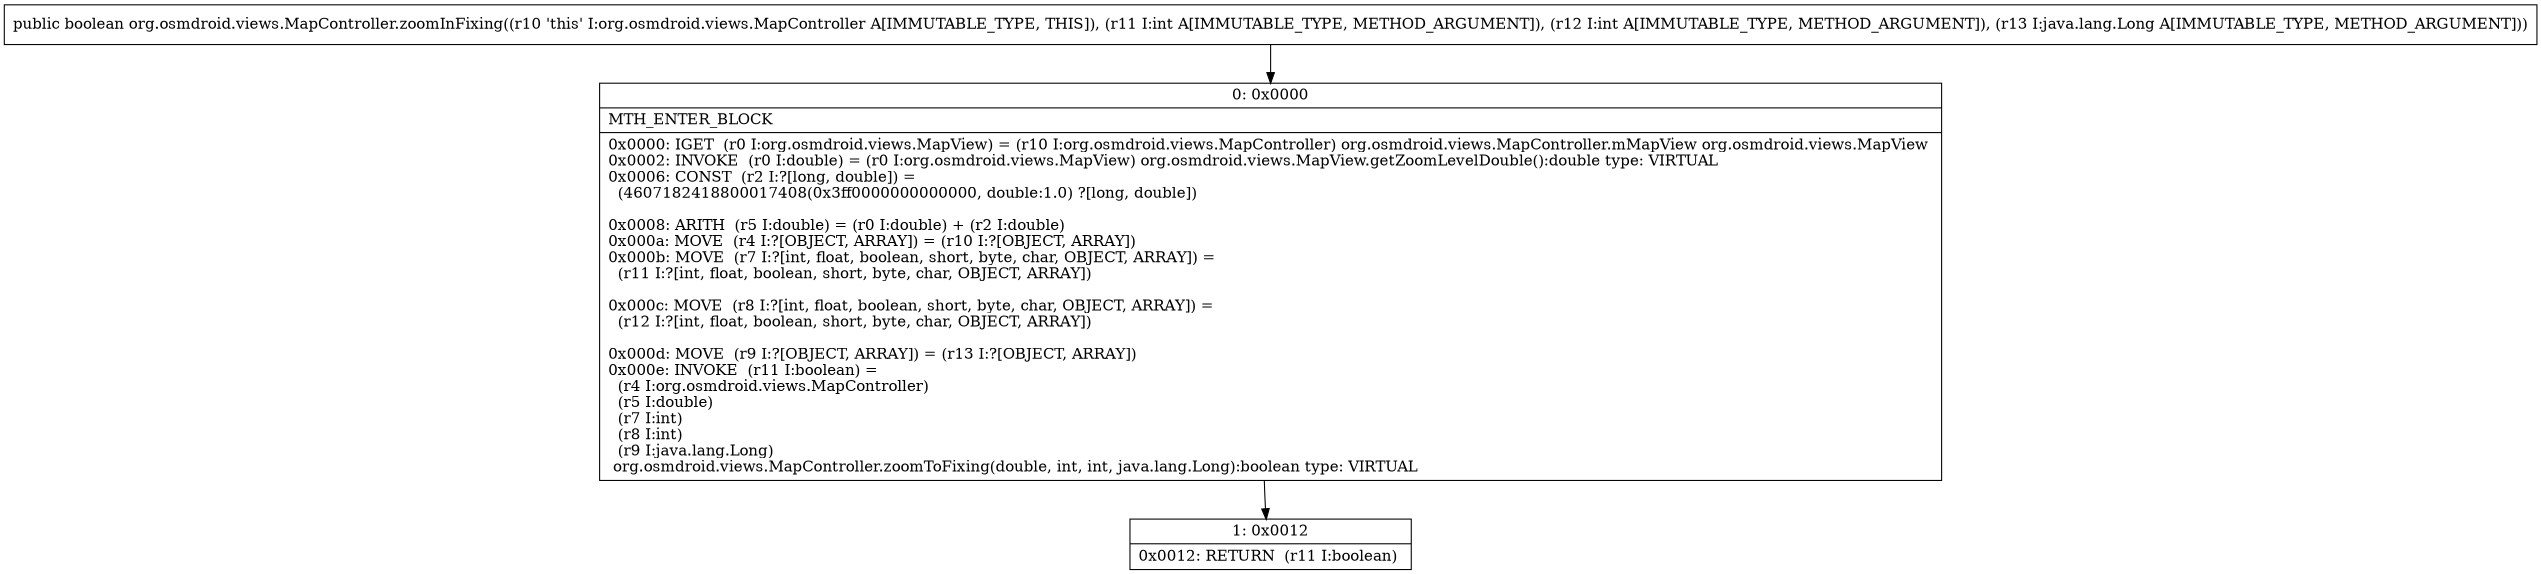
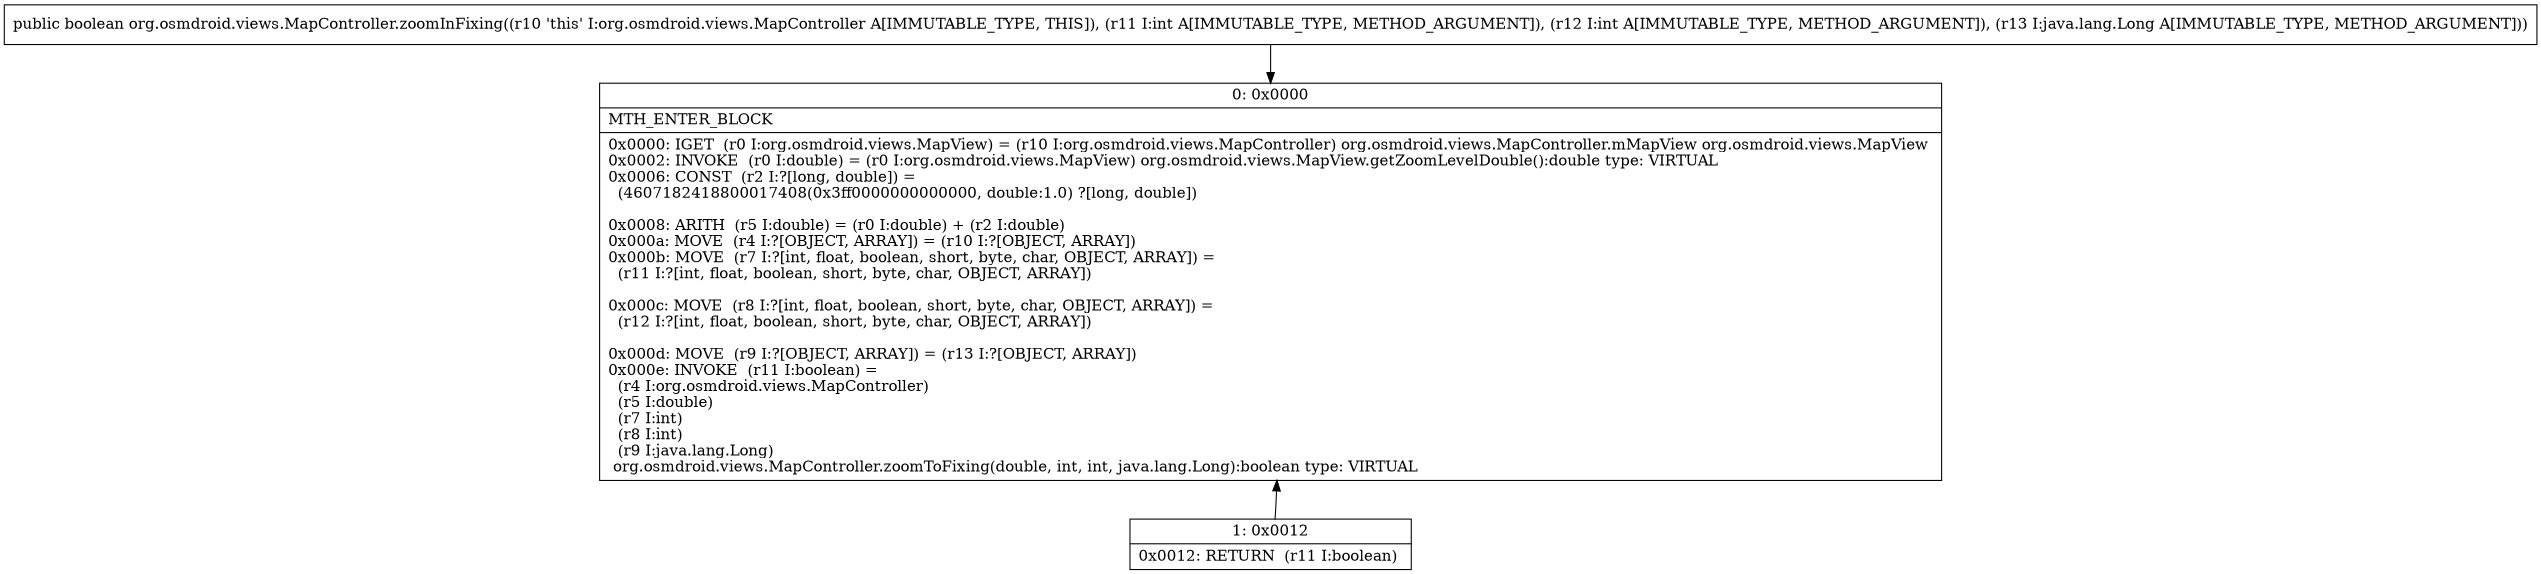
  digraph {
    node [shape=record]
    n1 [label="{0\:\ 0x0000|MTH_ENTER_BLOCK\l|0x0000: IGET  (r0 I:org.osmdroid.views.MapView) = (r10 I:org.osmdroid.views.MapController) org.osmdroid.views.MapController.mMapView org.osmdroid.views.MapView \l0x0002: INVOKE  (r0 I:double) = (r0 I:org.osmdroid.views.MapView) org.osmdroid.views.MapView.getZoomLevelDouble():double type: VIRTUAL \l0x0006: CONST  (r2 I:?[long, double]) = \l  (4607182418800017408(0x3ff0000000000000, double:1.0) ?[long, double])\l \l0x0008: ARITH  (r5 I:double) = (r0 I:double) + (r2 I:double) \l0x000a: MOVE  (r4 I:?[OBJECT, ARRAY]) = (r10 I:?[OBJECT, ARRAY]) \l0x000b: MOVE  (r7 I:?[int, float, boolean, short, byte, char, OBJECT, ARRAY]) = \l  (r11 I:?[int, float, boolean, short, byte, char, OBJECT, ARRAY])\l \l0x000c: MOVE  (r8 I:?[int, float, boolean, short, byte, char, OBJECT, ARRAY]) = \l  (r12 I:?[int, float, boolean, short, byte, char, OBJECT, ARRAY])\l \l0x000d: MOVE  (r9 I:?[OBJECT, ARRAY]) = (r13 I:?[OBJECT, ARRAY]) \l0x000e: INVOKE  (r11 I:boolean) = \l  (r4 I:org.osmdroid.views.MapController)\l  (r5 I:double)\l  (r7 I:int)\l  (r8 I:int)\l  (r9 I:java.lang.Long)\l org.osmdroid.views.MapController.zoomToFixing(double, int, int, java.lang.Long):boolean type: VIRTUAL \l}"]
    n2 [label="{1\:\ 0x0012|0x0012: RETURN  (r11 I:boolean) \l}"]
    n3 [label="{public boolean org.osmdroid.views.MapController.zoomInFixing((r10 'this' I:org.osmdroid.views.MapController A[IMMUTABLE_TYPE, THIS]), (r11 I:int A[IMMUTABLE_TYPE, METHOD_ARGUMENT]), (r12 I:int A[IMMUTABLE_TYPE, METHOD_ARGUMENT]), (r13 I:java.lang.Long A[IMMUTABLE_TYPE, METHOD_ARGUMENT])) }"]
-   n1 -> n2
+   n2 -> n1
    n3 -> n1
  }
